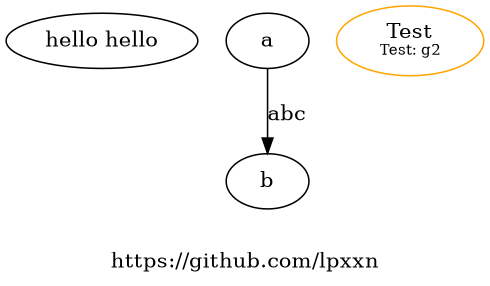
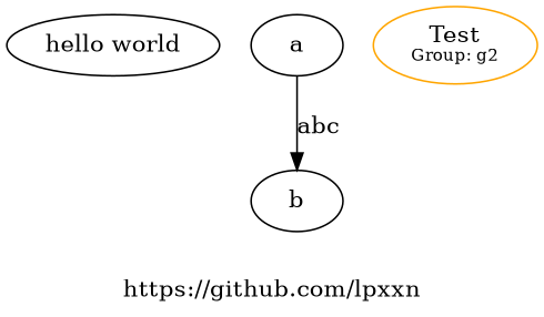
  digraph {
    label="https://github.com/lpxxn"
-   n1 [label="hello hello"]
+   n1 [label="hello world"]
    a
    b
-   n4 [color=orange label=<Test<BR /><FONT POINT-SIZE="10">Test: g2</FONT>>]
+   n4 [color=orange label=<Test<BR /><FONT POINT-SIZE="10">Group: g2</FONT>>]
    a -> b [label=abc]
  }
